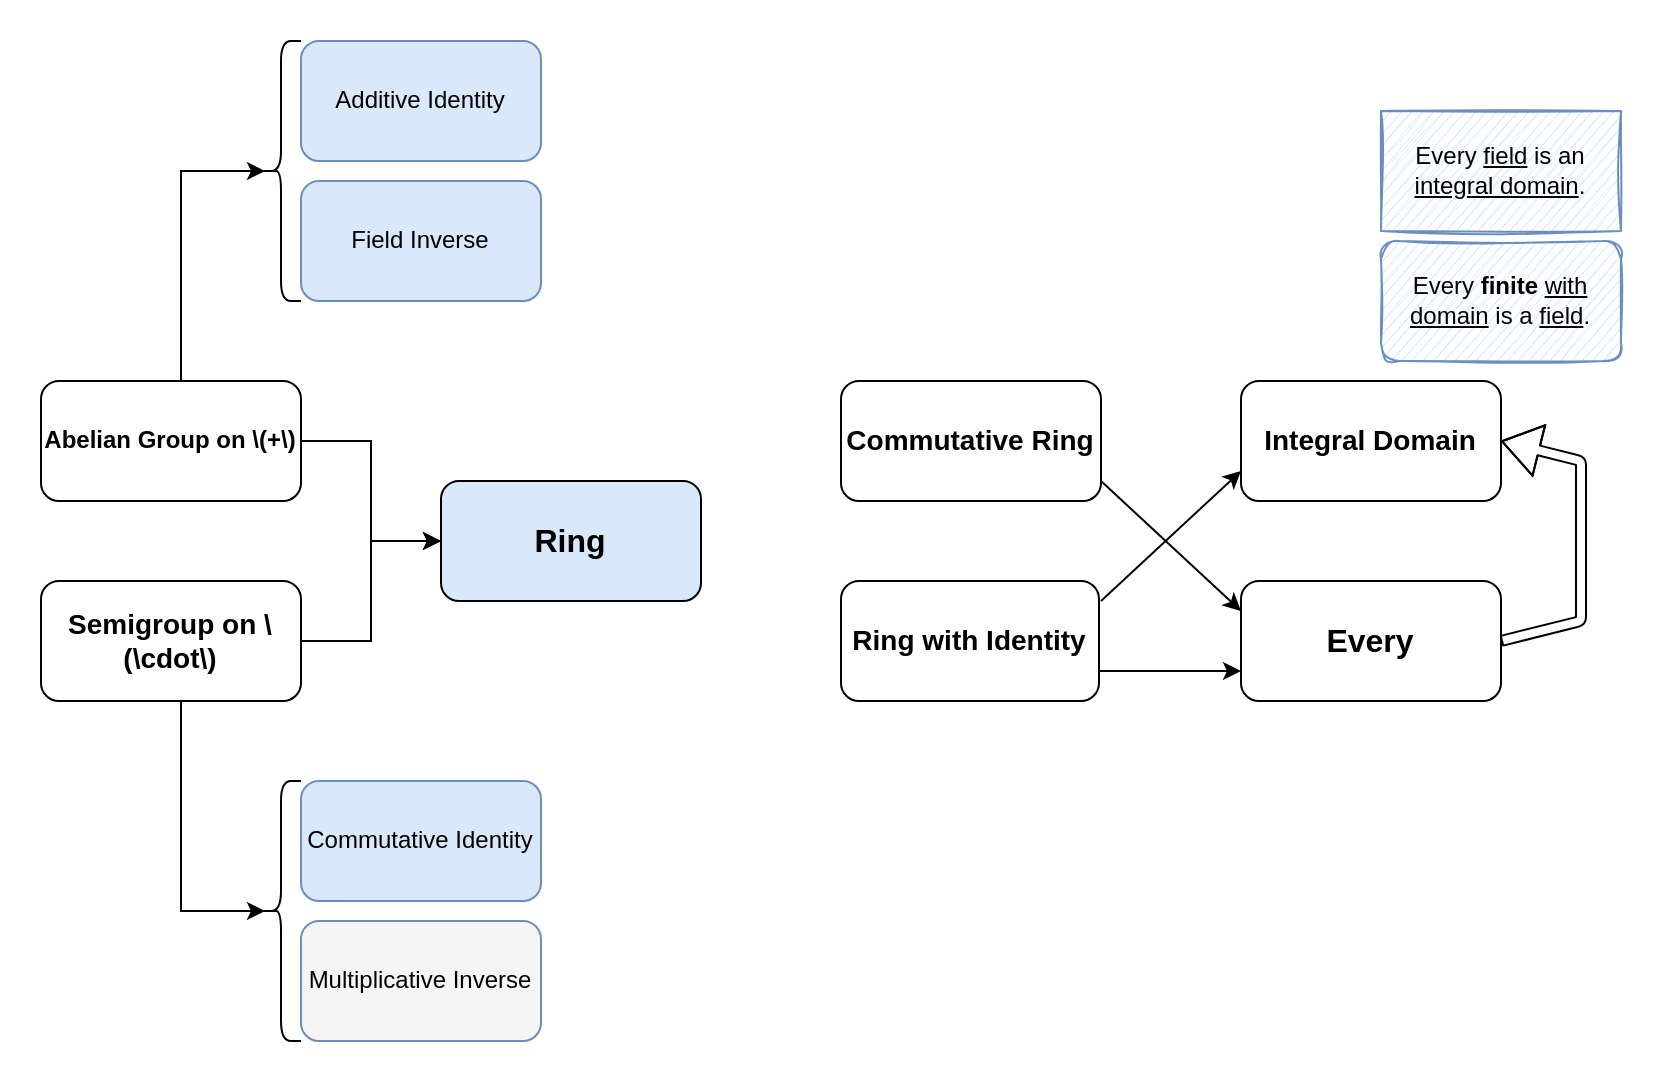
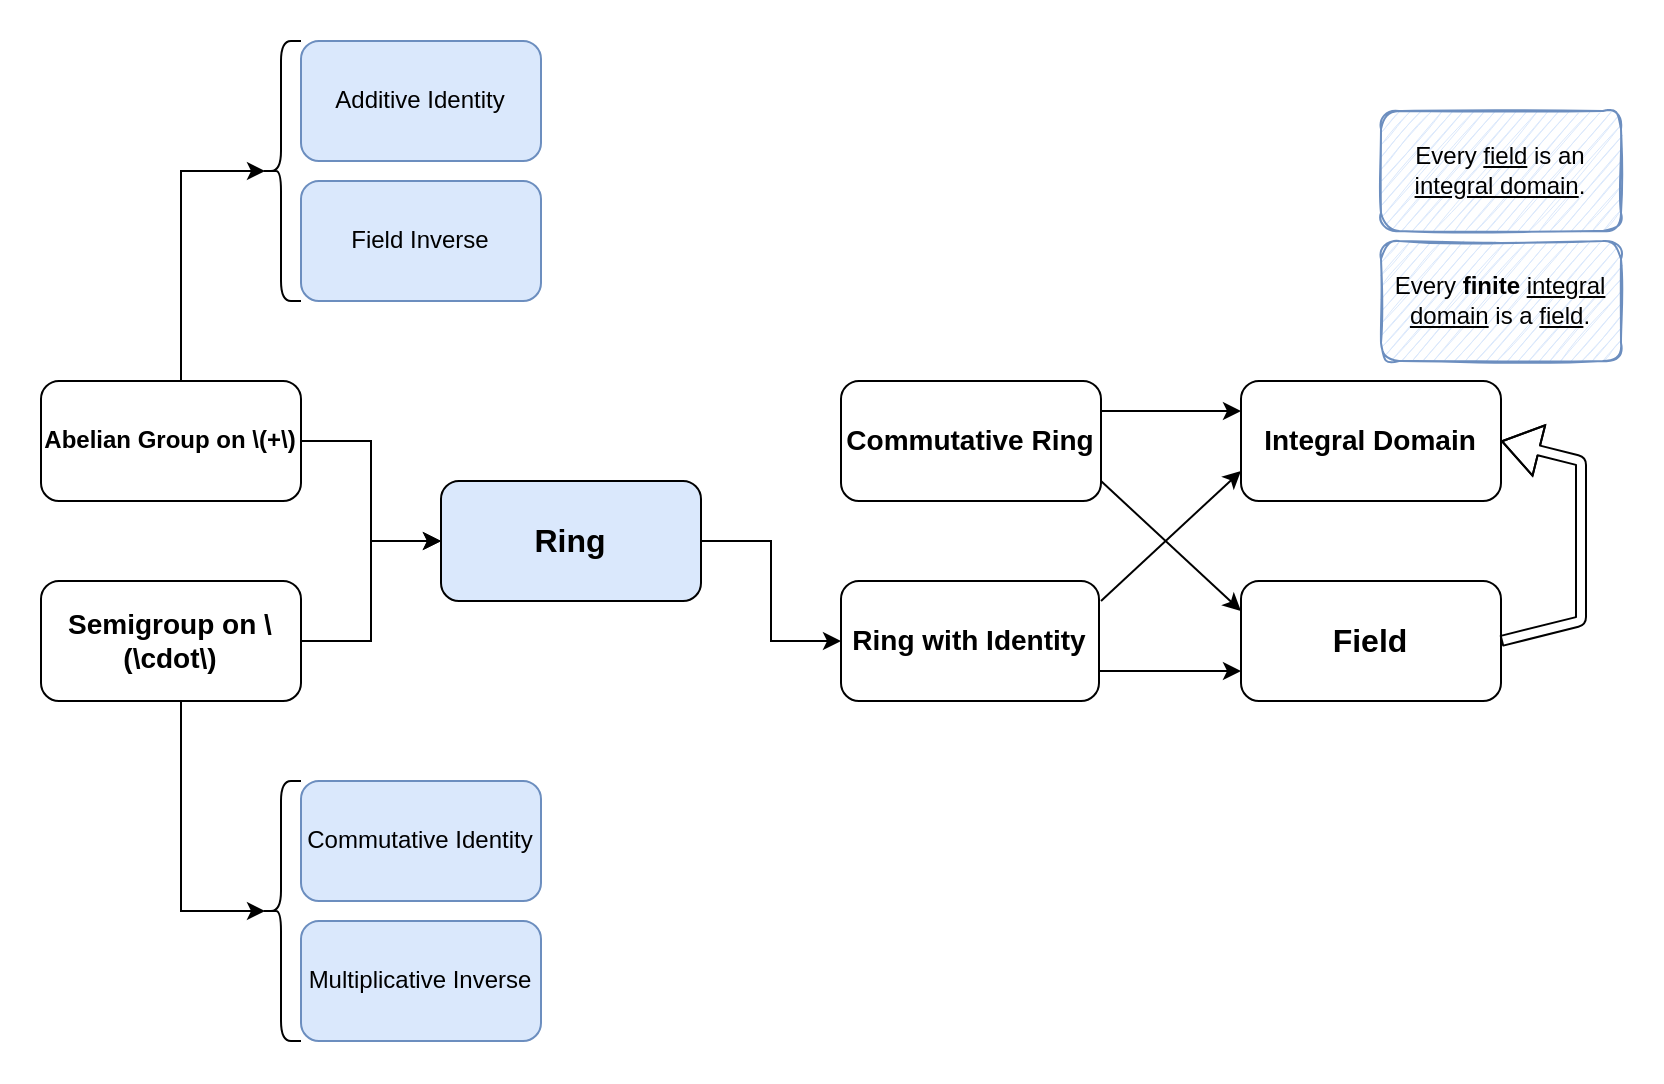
  <mxCell id="0" />
  <mxCell id="1" parent="0" />
  <mxCell id="2" value="" style="edgeStyle=orthogonalEdgeStyle;rounded=0;orthogonalLoop=1;jettySize=auto;html=1;" parent="1" source="4" target="9" edge="1"><mxGeometry relative="1" as="geometry" /></mxCell>
  <mxCell id="3" style="edgeStyle=orthogonalEdgeStyle;rounded=0;orthogonalLoop=1;jettySize=auto;html=1;entryX=0.1;entryY=0.5;entryDx=0;entryDy=0;entryPerimeter=0;" parent="1" source="4" target="11" edge="1"><mxGeometry relative="1" as="geometry"><Array as="points"><mxPoint x="90" y="85" /></Array></mxGeometry></mxCell>
  <mxCell id="4" value="Abelian Group on \(+\)" style="rounded=1;whiteSpace=wrap;html=1;fontSize=12;fontStyle=1" parent="1" vertex="1"><mxGeometry x="20" y="190" width="130" height="60" as="geometry" /></mxCell>
  <mxCell id="5" value="" style="edgeStyle=orthogonalEdgeStyle;rounded=0;orthogonalLoop=1;jettySize=auto;html=1;" parent="1" source="7" target="9" edge="1"><mxGeometry relative="1" as="geometry" /></mxCell>
  <mxCell id="6" style="edgeStyle=orthogonalEdgeStyle;rounded=0;orthogonalLoop=1;jettySize=auto;html=1;entryX=0.1;entryY=0.5;entryDx=0;entryDy=0;entryPerimeter=0;" parent="1" source="7" target="14" edge="1"><mxGeometry relative="1" as="geometry"><Array as="points"><mxPoint x="90" y="455" /></Array></mxGeometry></mxCell>
  <mxCell id="7" value="Semigroup on \(\cdot\)" style="rounded=1;whiteSpace=wrap;html=1;fontSize=14;fontStyle=1" parent="1" vertex="1"><mxGeometry x="20" y="290" width="130" height="60" as="geometry" /></mxCell>
+ <mxCell id="8" style="edgeStyle=orthogonalEdgeStyle;rounded=0;orthogonalLoop=1;jettySize=auto;html=1;entryX=0;entryY=0.5;entryDx=0;entryDy=0;" parent="1" source="9" target="19" edge="1"><mxGeometry relative="1" as="geometry" /></mxCell>
  <mxCell id="9" value="Ring" style="whiteSpace=wrap;html=1;rounded=1;fontSize=16;fontStyle=1;fillColor=#dae8fc;" parent="1" vertex="1"><mxGeometry x="220" y="240" width="130" height="60" as="geometry" /></mxCell>
  <mxCell id="10" value="Additive Identity" style="whiteSpace=wrap;html=1;rounded=1;fillColor=#dae8fc;strokeColor=#6c8ebf;" parent="1" vertex="1"><mxGeometry x="150" y="20" width="120" height="60" as="geometry" /></mxCell>
  <mxCell id="11" value="" style="shape=curlyBracket;whiteSpace=wrap;html=1;rounded=1;" parent="1" vertex="1"><mxGeometry x="130" y="20" width="20" height="130" as="geometry" /></mxCell>
  <mxCell id="12" value="Field Inverse" style="whiteSpace=wrap;html=1;rounded=1;fillColor=#dae8fc;strokeColor=#6c8ebf;" parent="1" vertex="1"><mxGeometry x="150" y="90" width="120" height="60" as="geometry" /></mxCell>
  <mxCell id="13" value="Commutative Identity" style="whiteSpace=wrap;html=1;rounded=1;fillColor=#dae8fc;strokeColor=#6c8ebf;" parent="1" vertex="1"><mxGeometry x="150" y="390" width="120" height="60" as="geometry" /></mxCell>
  <mxCell id="14" value="" style="shape=curlyBracket;whiteSpace=wrap;html=1;rounded=1;" parent="1" vertex="1"><mxGeometry x="130" y="390" width="20" height="130" as="geometry" /></mxCell>
- <mxCell id="15" value="Multiplicative Inverse" style="whiteSpace=wrap;html=1;rounded=1;fillColor=#f5f5f5;strokeColor=#6c8ebf;" parent="1" vertex="1"><mxGeometry x="150" y="460" width="120" height="60" as="geometry" /></mxCell>
+ <mxCell id="15" value="Multiplicative Inverse" style="whiteSpace=wrap;html=1;rounded=1;fillColor=#dae8fc;strokeColor=#6c8ebf;" parent="1" vertex="1"><mxGeometry x="150" y="460" width="120" height="60" as="geometry" /></mxCell>
+ <mxCell id="16" style="edgeStyle=orthogonalEdgeStyle;rounded=0;orthogonalLoop=1;jettySize=auto;html=1;exitX=1;exitY=0.25;exitDx=0;exitDy=0;entryX=0;entryY=0.25;entryDx=0;entryDy=0;" parent="1" source="17" target="20" edge="1"><mxGeometry relative="1" as="geometry" /></mxCell>
  <mxCell id="17" value="Commutative Ring" style="rounded=1;whiteSpace=wrap;html=1;sketch=0;fontSize=14;fontStyle=1" parent="1" vertex="1"><mxGeometry x="420" y="190" width="130" height="60" as="geometry" /></mxCell>
  <mxCell id="18" style="edgeStyle=orthogonalEdgeStyle;rounded=0;orthogonalLoop=1;jettySize=auto;html=1;exitX=1;exitY=0.75;exitDx=0;exitDy=0;entryX=0;entryY=0.75;entryDx=0;entryDy=0;" parent="1" source="19" target="21" edge="1"><mxGeometry relative="1" as="geometry" /></mxCell>
  <mxCell id="19" value="Ring with Identity" style="rounded=1;whiteSpace=wrap;html=1;sketch=0;fontSize=14;fontStyle=1" parent="1" vertex="1"><mxGeometry x="420" y="290" width="129" height="60" as="geometry" /></mxCell>
  <mxCell id="20" value="Integral Domain" style="rounded=1;whiteSpace=wrap;html=1;sketch=0;fontSize=14;fontStyle=1" parent="1" vertex="1"><mxGeometry x="620" y="190" width="130" height="60" as="geometry" /></mxCell>
- <mxCell id="21" value="Every" style="rounded=1;whiteSpace=wrap;html=1;sketch=0;fontSize=16;fontStyle=1" parent="1" vertex="1"><mxGeometry x="620" y="290" width="130" height="60" as="geometry" /></mxCell>
+ <mxCell id="21" value="Field" style="rounded=1;whiteSpace=wrap;html=1;sketch=0;fontSize=16;fontStyle=1" parent="1" vertex="1"><mxGeometry x="620" y="290" width="130" height="60" as="geometry" /></mxCell>
  <mxCell id="22" value="" style="endArrow=classic;html=1;entryX=0;entryY=0.25;entryDx=0;entryDy=0;" parent="1" target="21" edge="1"><mxGeometry width="50" height="50" relative="1" as="geometry"><mxPoint x="550" y="240" as="sourcePoint" /><mxPoint x="630" y="305" as="targetPoint" /></mxGeometry></mxCell>
  <mxCell id="23" value="" style="endArrow=classic;html=1;entryX=0;entryY=0.75;entryDx=0;entryDy=0;" parent="1" target="20" edge="1"><mxGeometry width="50" height="50" relative="1" as="geometry"><mxPoint x="550" y="300" as="sourcePoint" /><mxPoint x="630" y="375" as="targetPoint" /></mxGeometry></mxCell>
  <mxCell id="24" value="" style="shape=image;html=1;verticalAlign=top;verticalLabelPosition=bottom;labelBackgroundColor=#ffffff;imageAspect=0;aspect=fixed;image=https://cdn3.iconfinder.com/data/icons/letters-and-numbers-1/32/number_1_green-128.png;sketch=0;" parent="1" vertex="1"><mxGeometry x="270" y="20" width="30" height="30" as="geometry" /></mxCell>
  <mxCell id="25" value="" style="shape=image;html=1;verticalAlign=top;verticalLabelPosition=bottom;labelBackgroundColor=#ffffff;imageAspect=0;aspect=fixed;image=https://cdn3.iconfinder.com/data/icons/letters-and-numbers-1/32/number_2_green-128.png;sketch=0;" parent="1" vertex="1"><mxGeometry x="130" y="190" width="20" height="20" as="geometry" /></mxCell>
  <mxCell id="26" value="" style="shape=image;html=1;verticalAlign=top;verticalLabelPosition=bottom;labelBackgroundColor=#ffffff;imageAspect=0;aspect=fixed;image=https://cdn3.iconfinder.com/data/icons/letters-and-numbers-1/32/number_4_green-128.png;sketch=0;" parent="1" vertex="1"><mxGeometry x="270" y="460" width="30" height="30" as="geometry" /></mxCell>
  <mxCell id="27" value="" style="shape=image;html=1;verticalAlign=top;verticalLabelPosition=bottom;labelBackgroundColor=#ffffff;imageAspect=0;aspect=fixed;image=https://cdn3.iconfinder.com/data/icons/letters-and-numbers-1/32/number_3_green-128.png;sketch=0;" parent="1" vertex="1"><mxGeometry x="270" y="390" width="30" height="30" as="geometry" /></mxCell>
  <mxCell id="28" value="" style="shape=image;html=1;verticalAlign=top;verticalLabelPosition=bottom;labelBackgroundColor=#ffffff;imageAspect=0;aspect=fixed;image=https://cdn3.iconfinder.com/data/icons/letters-and-numbers-1/32/number_1_green-128.png;sketch=0;" parent="1" vertex="1"><mxGeometry x="110" y="190" width="20" height="20" as="geometry" /></mxCell>
  <mxCell id="29" value="" style="shape=image;html=1;verticalAlign=top;verticalLabelPosition=bottom;labelBackgroundColor=#ffffff;imageAspect=0;aspect=fixed;image=https://cdn3.iconfinder.com/data/icons/letters-and-numbers-1/32/number_2_green-128.png;sketch=0;" parent="1" vertex="1"><mxGeometry x="275" y="90" width="30" height="30" as="geometry" /></mxCell>
  <mxCell id="30" value="" style="shape=image;html=1;verticalAlign=top;verticalLabelPosition=bottom;labelBackgroundColor=#ffffff;imageAspect=0;aspect=fixed;image=https://cdn3.iconfinder.com/data/icons/letters-and-numbers-1/32/number_2_green-128.png;sketch=0;" parent="1" vertex="1"><mxGeometry x="330" y="240" width="20" height="20" as="geometry" /></mxCell>
  <mxCell id="31" value="" style="shape=image;html=1;verticalAlign=top;verticalLabelPosition=bottom;labelBackgroundColor=#ffffff;imageAspect=0;aspect=fixed;image=https://cdn3.iconfinder.com/data/icons/letters-and-numbers-1/32/number_1_green-128.png;sketch=0;" parent="1" vertex="1"><mxGeometry x="310" y="240" width="20" height="20" as="geometry" /></mxCell>
  <mxCell id="32" value="" style="shape=image;html=1;verticalAlign=top;verticalLabelPosition=bottom;labelBackgroundColor=#ffffff;imageAspect=0;aspect=fixed;image=https://cdn3.iconfinder.com/data/icons/letters-and-numbers-1/32/number_2_green-128.png;sketch=0;" parent="1" vertex="1"><mxGeometry x="530" y="190" width="20" height="20" as="geometry" /></mxCell>
  <mxCell id="33" value="" style="shape=image;html=1;verticalAlign=top;verticalLabelPosition=bottom;labelBackgroundColor=#ffffff;imageAspect=0;aspect=fixed;image=https://cdn3.iconfinder.com/data/icons/letters-and-numbers-1/32/number_1_green-128.png;sketch=0;" parent="1" vertex="1"><mxGeometry x="510" y="190" width="20" height="20" as="geometry" /></mxCell>
  <mxCell id="34" value="" style="shape=image;html=1;verticalAlign=top;verticalLabelPosition=bottom;labelBackgroundColor=#ffffff;imageAspect=0;aspect=fixed;image=https://cdn3.iconfinder.com/data/icons/letters-and-numbers-1/32/number_2_green-128.png;sketch=0;" parent="1" vertex="1"><mxGeometry x="510" y="290" width="20" height="20" as="geometry" /></mxCell>
  <mxCell id="35" value="" style="shape=image;html=1;verticalAlign=top;verticalLabelPosition=bottom;labelBackgroundColor=#ffffff;imageAspect=0;aspect=fixed;image=https://cdn3.iconfinder.com/data/icons/letters-and-numbers-1/32/number_1_green-128.png;sketch=0;" parent="1" vertex="1"><mxGeometry x="490" y="290" width="20" height="20" as="geometry" /></mxCell>
  <mxCell id="36" value="" style="shape=image;html=1;verticalAlign=top;verticalLabelPosition=bottom;labelBackgroundColor=#ffffff;imageAspect=0;aspect=fixed;image=https://cdn3.iconfinder.com/data/icons/letters-and-numbers-1/32/number_3_green-128.png;sketch=0;" parent="1" vertex="1"><mxGeometry x="530" y="290" width="20" height="20" as="geometry" /></mxCell>
  <mxCell id="37" value="" style="shape=image;html=1;verticalAlign=top;verticalLabelPosition=bottom;labelBackgroundColor=#ffffff;imageAspect=0;aspect=fixed;image=https://cdn3.iconfinder.com/data/icons/letters-and-numbers-1/32/number_2_green-128.png;sketch=0;" parent="1" vertex="1"><mxGeometry x="710" y="190" width="20" height="20" as="geometry" /></mxCell>
  <mxCell id="38" value="" style="shape=image;html=1;verticalAlign=top;verticalLabelPosition=bottom;labelBackgroundColor=#ffffff;imageAspect=0;aspect=fixed;image=https://cdn3.iconfinder.com/data/icons/letters-and-numbers-1/32/number_1_green-128.png;sketch=0;" parent="1" vertex="1"><mxGeometry x="690" y="190" width="20" height="20" as="geometry" /></mxCell>
  <mxCell id="39" value="" style="shape=image;html=1;verticalAlign=top;verticalLabelPosition=bottom;labelBackgroundColor=#ffffff;imageAspect=0;aspect=fixed;image=https://cdn3.iconfinder.com/data/icons/letters-and-numbers-1/32/number_3_green-128.png;sketch=0;" parent="1" vertex="1"><mxGeometry x="730" y="190" width="20" height="20" as="geometry" /></mxCell>
  <mxCell id="40" value="" style="shape=image;html=1;verticalAlign=top;verticalLabelPosition=bottom;labelBackgroundColor=#ffffff;imageAspect=0;aspect=fixed;image=https://cdn3.iconfinder.com/data/icons/letters-and-numbers-1/32/number_2_green-128.png;sketch=0;" parent="1" vertex="1"><mxGeometry x="690" y="290" width="20" height="20" as="geometry" /></mxCell>
  <mxCell id="41" value="" style="shape=image;html=1;verticalAlign=top;verticalLabelPosition=bottom;labelBackgroundColor=#ffffff;imageAspect=0;aspect=fixed;image=https://cdn3.iconfinder.com/data/icons/letters-and-numbers-1/32/number_1_green-128.png;sketch=0;" parent="1" vertex="1"><mxGeometry x="670" y="290" width="20" height="20" as="geometry" /></mxCell>
  <mxCell id="42" value="" style="shape=image;html=1;verticalAlign=top;verticalLabelPosition=bottom;labelBackgroundColor=#ffffff;imageAspect=0;aspect=fixed;image=https://cdn3.iconfinder.com/data/icons/letters-and-numbers-1/32/number_3_green-128.png;sketch=0;" parent="1" vertex="1"><mxGeometry x="710" y="290" width="20" height="20" as="geometry" /></mxCell>
  <mxCell id="43" value="" style="shape=image;html=1;verticalAlign=top;verticalLabelPosition=bottom;labelBackgroundColor=#ffffff;imageAspect=0;aspect=fixed;image=https://cdn3.iconfinder.com/data/icons/letters-and-numbers-1/32/number_4_green-128.png;sketch=0;" parent="1" vertex="1"><mxGeometry x="730" y="290" width="20" height="20" as="geometry" /></mxCell>
  <mxCell id="44" value="" style="shape=flexArrow;endArrow=classic;html=1;fontSize=14;entryX=1;entryY=0.5;entryDx=0;entryDy=0;exitX=1;exitY=0.5;exitDx=0;exitDy=0;width=5;" parent="1" source="21" target="20" edge="1"><mxGeometry width="50" height="50" relative="1" as="geometry"><mxPoint x="760" y="290" as="sourcePoint" /><mxPoint x="810" y="240" as="targetPoint" /><Array as="points"><mxPoint x="790" y="310" /><mxPoint x="790" y="230" /></Array></mxGeometry></mxCell>
- <mxCell id="45" value="Every &lt;b&gt;finite &lt;/b&gt;&lt;u&gt;with domain&lt;/u&gt; is a &lt;u&gt;field&lt;/u&gt;." style="rounded=1;whiteSpace=wrap;html=1;fillColor=#dae8fc;strokeColor=#6c8ebf;sketch=1;" parent="1" vertex="1"><mxGeometry x="690" y="120" width="120" height="60" as="geometry" /></mxCell>
- <mxCell id="46" value="Every &lt;u&gt;field&lt;/u&gt; is an &lt;u&gt;integral domain&lt;/u&gt;." style="whiteSpace=wrap;html=1;fillColor=#dae8fc;strokeColor=#6c8ebf;sketch=1;rounded=0;" parent="1" vertex="1"><mxGeometry x="690" y="55" width="120" height="60" as="geometry" /></mxCell>
+ <mxCell id="45" value="Every &lt;b&gt;finite &lt;/b&gt;&lt;u&gt;integral domain&lt;/u&gt; is a &lt;u&gt;field&lt;/u&gt;." style="rounded=1;whiteSpace=wrap;html=1;fillColor=#dae8fc;strokeColor=#6c8ebf;sketch=1;" parent="1" vertex="1"><mxGeometry x="690" y="120" width="120" height="60" as="geometry" /></mxCell>
+ <mxCell id="46" value="Every &lt;u&gt;field&lt;/u&gt; is an &lt;u&gt;integral domain&lt;/u&gt;." style="rounded=1;whiteSpace=wrap;html=1;fillColor=#dae8fc;strokeColor=#6c8ebf;sketch=1;" parent="1" vertex="1"><mxGeometry x="690" y="55" width="120" height="60" as="geometry" /></mxCell>
